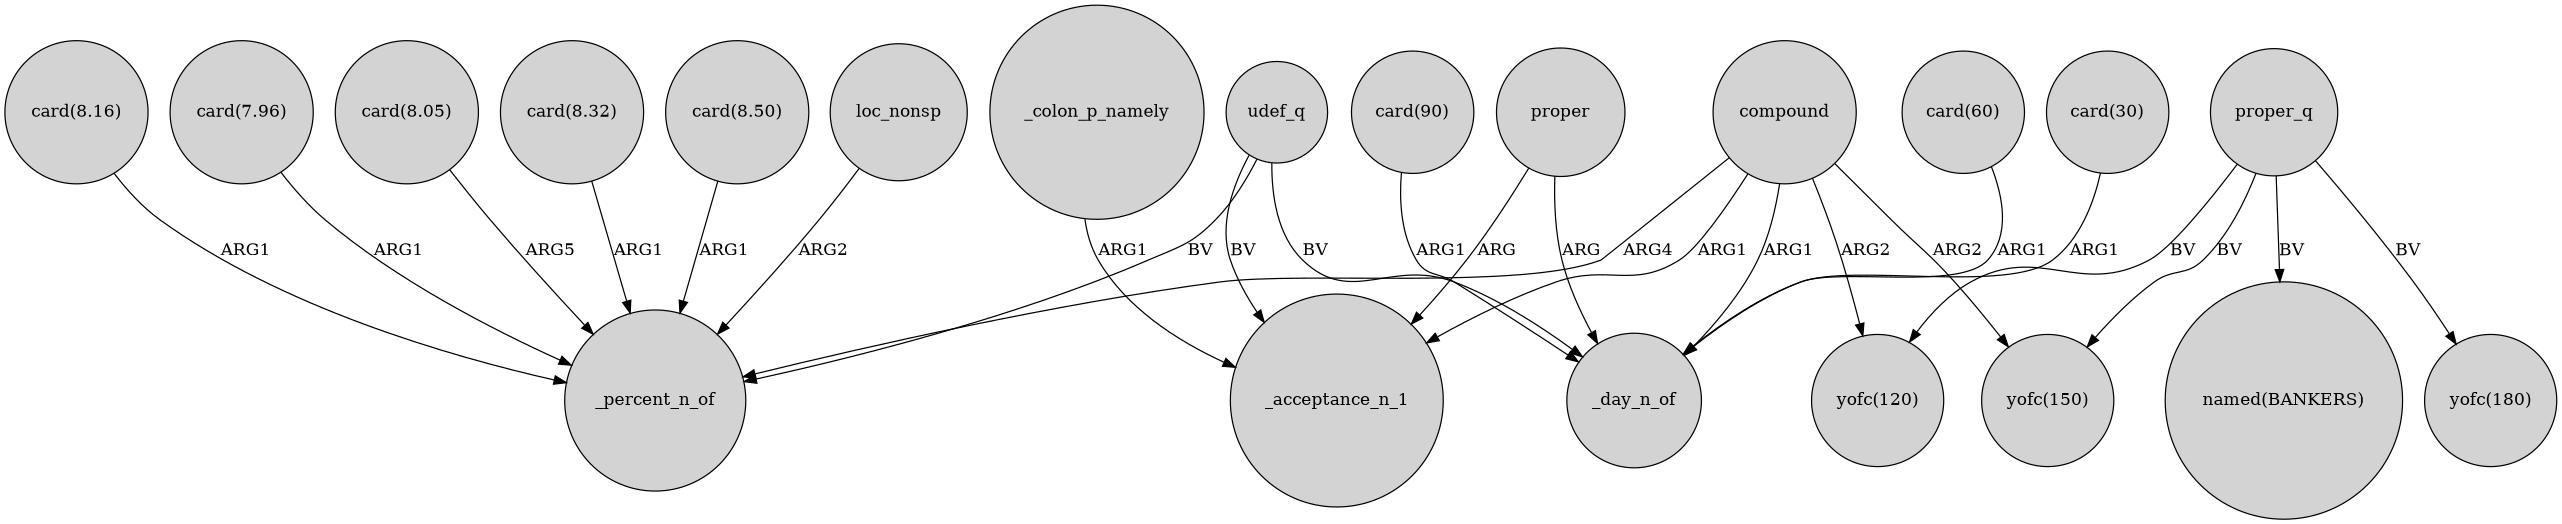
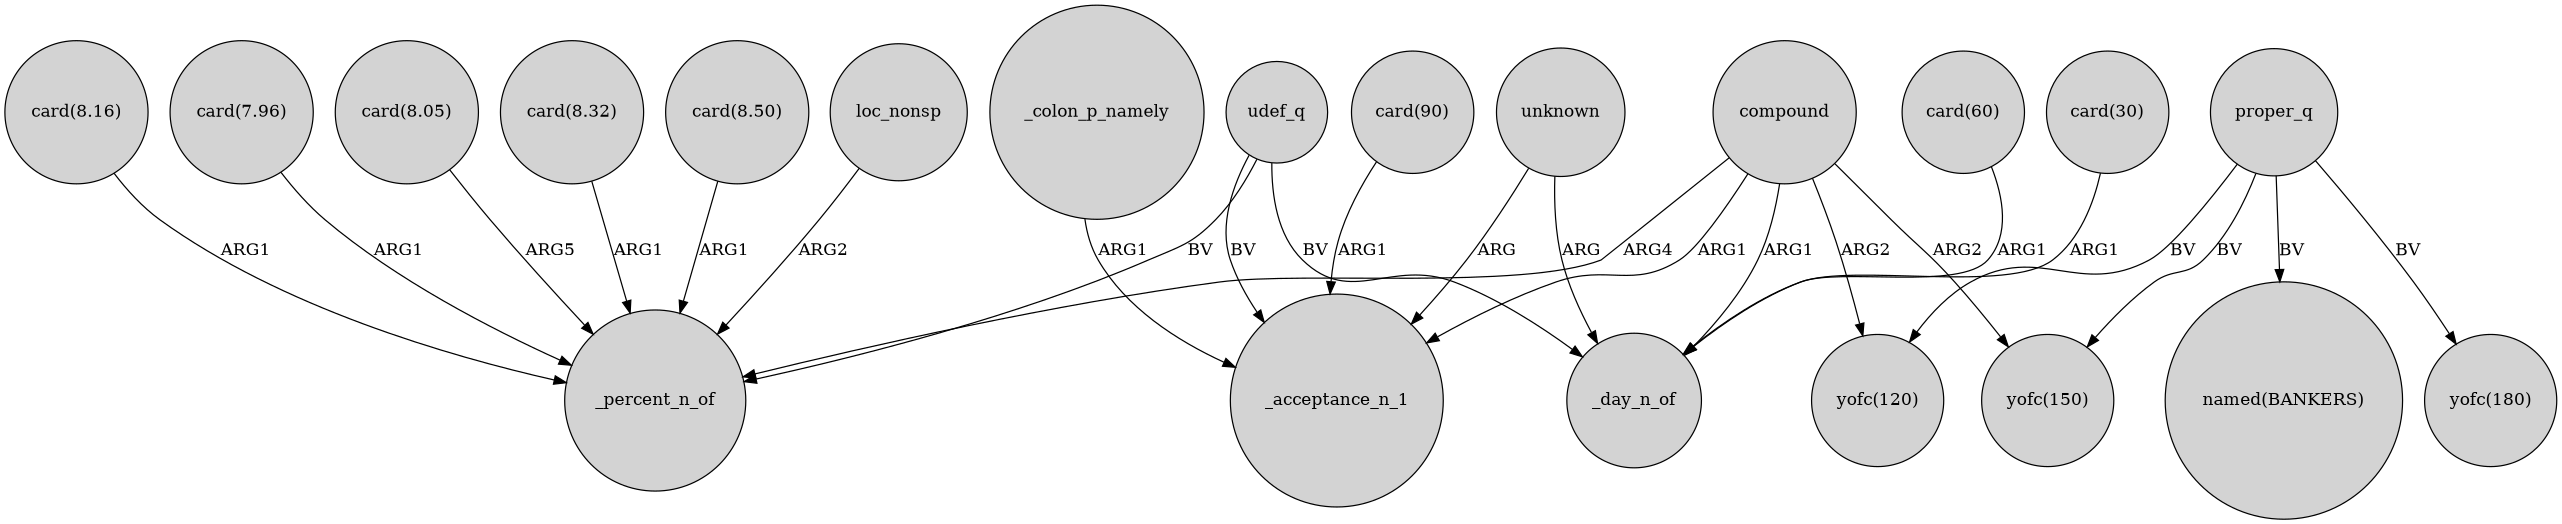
  digraph {
    node [shape=circle style=filled]
-   unknown [label=proper]
+   unknown
    _day_n_of
    _acceptance_n_1
    compound
    "yofc(120)"
    "yofc(150)"
    _percent_n_of
    proper_q
    "named(BANKERS)"
    "yofc(180)"
    "card(60)"
    udef_q
    "card(8.50)"
    _colon_p_namely
    loc_nonsp
    "card(90)"
    "card(8.16)"
    "card(7.96)"
    "card(30)"
    "card(8.05)"
    "card(8.32)"
    unknown -> _day_n_of [label=ARG]
    unknown -> _acceptance_n_1 [label=ARG]
    compound -> _day_n_of [label=ARG1]
    compound -> _acceptance_n_1 [label=ARG1]
    compound -> "yofc(120)" [label=ARG2]
    compound -> "yofc(150)" [label=ARG2]
    compound -> _percent_n_of [label=ARG4]
    proper_q -> "yofc(120)" [label=BV]
    proper_q -> "yofc(150)" [label=BV]
    proper_q -> "named(BANKERS)" [label=BV]
    proper_q -> "yofc(180)" [label=BV]
    "card(60)" -> _day_n_of [label=ARG1]
    udef_q -> _day_n_of [label=BV]
    udef_q -> _acceptance_n_1 [label=BV]
    udef_q -> _percent_n_of [label=BV]
    "card(8.50)" -> _percent_n_of [label=ARG1]
    _colon_p_namely -> _acceptance_n_1 [label=ARG1]
    loc_nonsp -> _percent_n_of [label=ARG2]
-   "card(90)" -> _day_n_of [label=ARG1]
+   "card(90)" -> _acceptance_n_1 [label=ARG1]
    "card(8.16)" -> _percent_n_of [label=ARG1]
    "card(7.96)" -> _percent_n_of [label=ARG1]
    "card(30)" -> _day_n_of [label=ARG1]
    "card(8.05)" -> _percent_n_of [label=ARG5]
    "card(8.32)" -> _percent_n_of [label=ARG1]
  }
